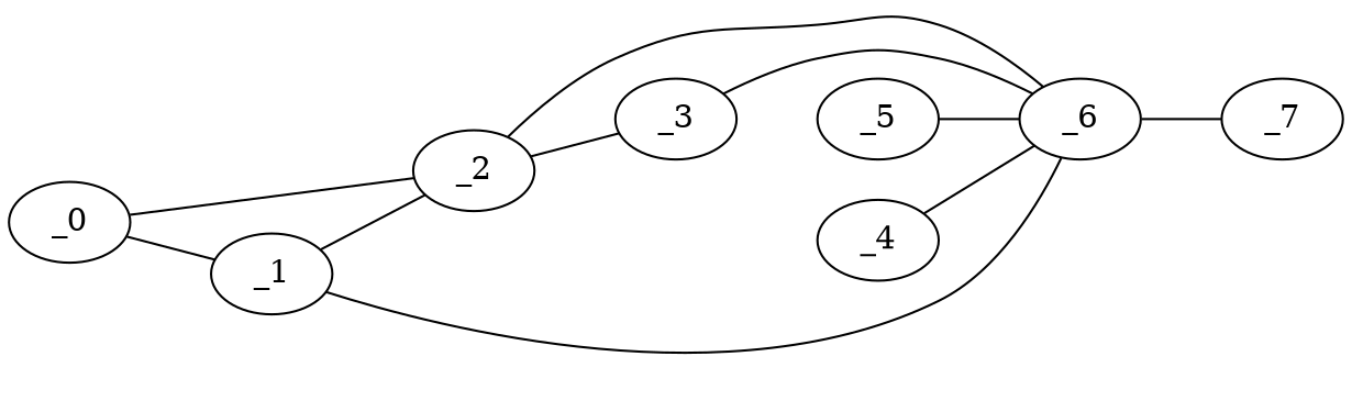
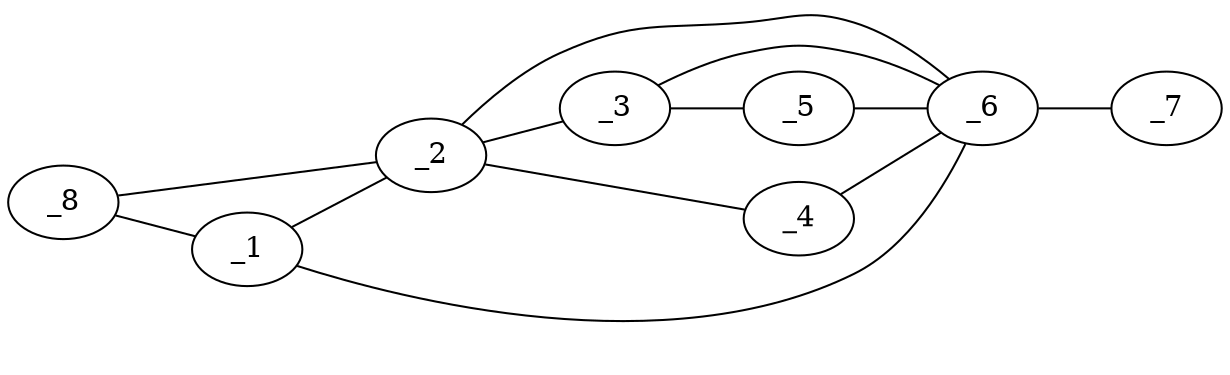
  graph {
    rankdir=LR
    node [y=62]
    edge [valence=2]
-   _0 [x=8 y=60]
+   _0 [x=8 y=60 label=_8]
    _1 [x=60 y=57]
    _2 [x=63 y=66]
    _6 [x=113 y=53]
    _3 [x=65 y=56]
    _4 [x=68 y=72]
    _5 [x=69]
    _7 [x=126]
    _0 -- _1 [valence=1]
    _0 -- _2
    _1 -- _2
    _1 -- _6
    _2 -- _6
    _2 -- _3
+   _2 -- _4 [valence=1]
    _6 -- _7 [valence=1]
    _3 -- _6 [valence=1]
+   _3 -- _5
    _4 -- _6
    _5 -- _6 [valence=1]
  }
